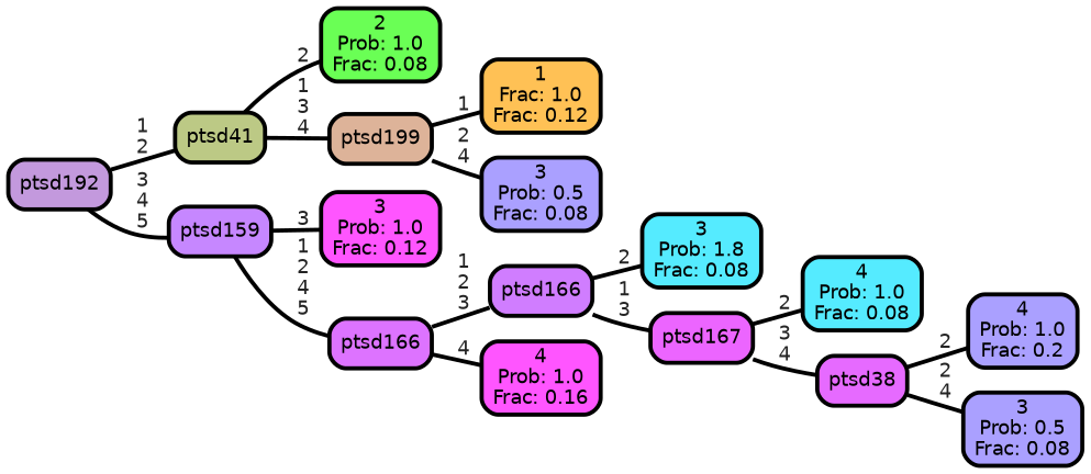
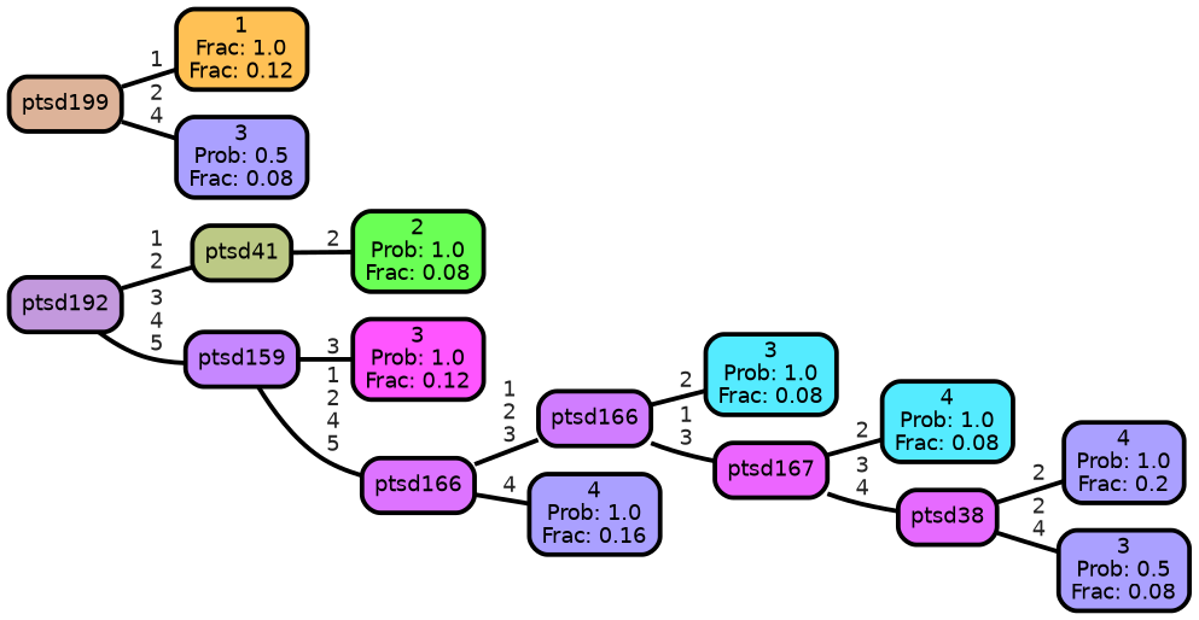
  graph {
    rankdir=LR
    ranksep="0 equally"
    splines=straight
    node [color=black fillcolor="#aaa0ff" fontcolor=black fontname=helvetica penwidth=3 shape=box style="filled, rounded"]
    edge [color=black fontcolor=grey14 fontname=helvetica fontweight=bold penwidth=3]
    n1 [fillcolor="#6aff55" label="2\nProb: 1.0\nFrac: 0.08"]
    n2 [fillcolor="#bcc985" label=ptsd41]
    n3 [fillcolor="#ddb399" label=ptsd199]
    n4 [fillcolor="#ffc155" label="1\nFrac: 1.0\nFrac: 0.12"]
    n5 [label="3\nProb: 0.5\nFrac: 0.08"]
    n6 [fillcolor="#c399dd" label=ptsd192]
    n7 [fillcolor="#c687ff" label=ptsd159]
    n8 [fillcolor="#ff55ff" label="3\nProb: 1.0\nFrac: 0.12"]
    n9 [fillcolor="#dd73ff" label=ptsd166]
    n10 [fillcolor="#d07dff" label=ptsd166]
-   n11 [fillcolor="#ff55ff" label="4\nProb: 1.0\nFrac: 0.16"]
-   n12 [fillcolor="#55ebff" label="3\nProb: 1.8\nFrac: 0.08"]
+   n11 [label="4\nProb: 1.0\nFrac: 0.16"]
+   n12 [fillcolor="#55ebff" label="3\nProb: 1.0\nFrac: 0.08"]
    n13 [fillcolor="#ec65ff" label=ptsd167]
    n14 [fillcolor="#55ebff" label="4\nProb: 1.0\nFrac: 0.08"]
    n15 [fillcolor="#e66aff" label=ptsd38]
    n16 [label="4\nProb: 1.0\nFrac: 0.2"]
    n17 [label="3\nProb: 0.5\nFrac: 0.08"]
    subgraph sub_1 {
      rank=same
    }
    n2 -- n1 [label=" 2"]
-   n2 -- n3 [label=" 1\n 3\n 4"]
    n3 -- n4 [label=" 1"]
    n3 -- n5 [label=" 2\n 4"]
    n6 -- n2 [label=" 1\n 2"]
    n6 -- n7 [label=" 3\n 4\n 5"]
    n7 -- n8 [label=" 3"]
    n7 -- n9 [label=" 1\n 2\n 4\n 5"]
    n9 -- n10 [label=" 1\n 2\n 3"]
    n9 -- n11 [label=" 4"]
    n10 -- n12 [label=" 2"]
    n10 -- n13 [label=" 1\n 3"]
    n13 -- n14 [label=" 2"]
    n13 -- n15 [label=" 3\n 4"]
    n15 -- n16 [label=" 2"]
    n15 -- n17 [label=" 2\n 4"]
  }
